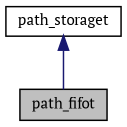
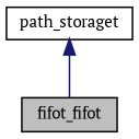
  digraph {
    fontname="PT Serif"
    node [color=black fontname="PT Serif" fontsize=10 shape=record]
-   n1 [fillcolor=grey75 fontcolor=black height=0.2 label=path_fifot style=filled width=0.4]
+   n1 [fillcolor=grey75 fontcolor=black height=0.2 label=fifot_fifot style=filled width=0.4]
    n2 [height=0.2 label=path_storaget width=0.4]
    n2 -> n1 [color=midnightblue dir=back fontname="PT Serif" fontsize=10 labelfontname=Helvetica labelfontsize=10 style=solid]
  }
